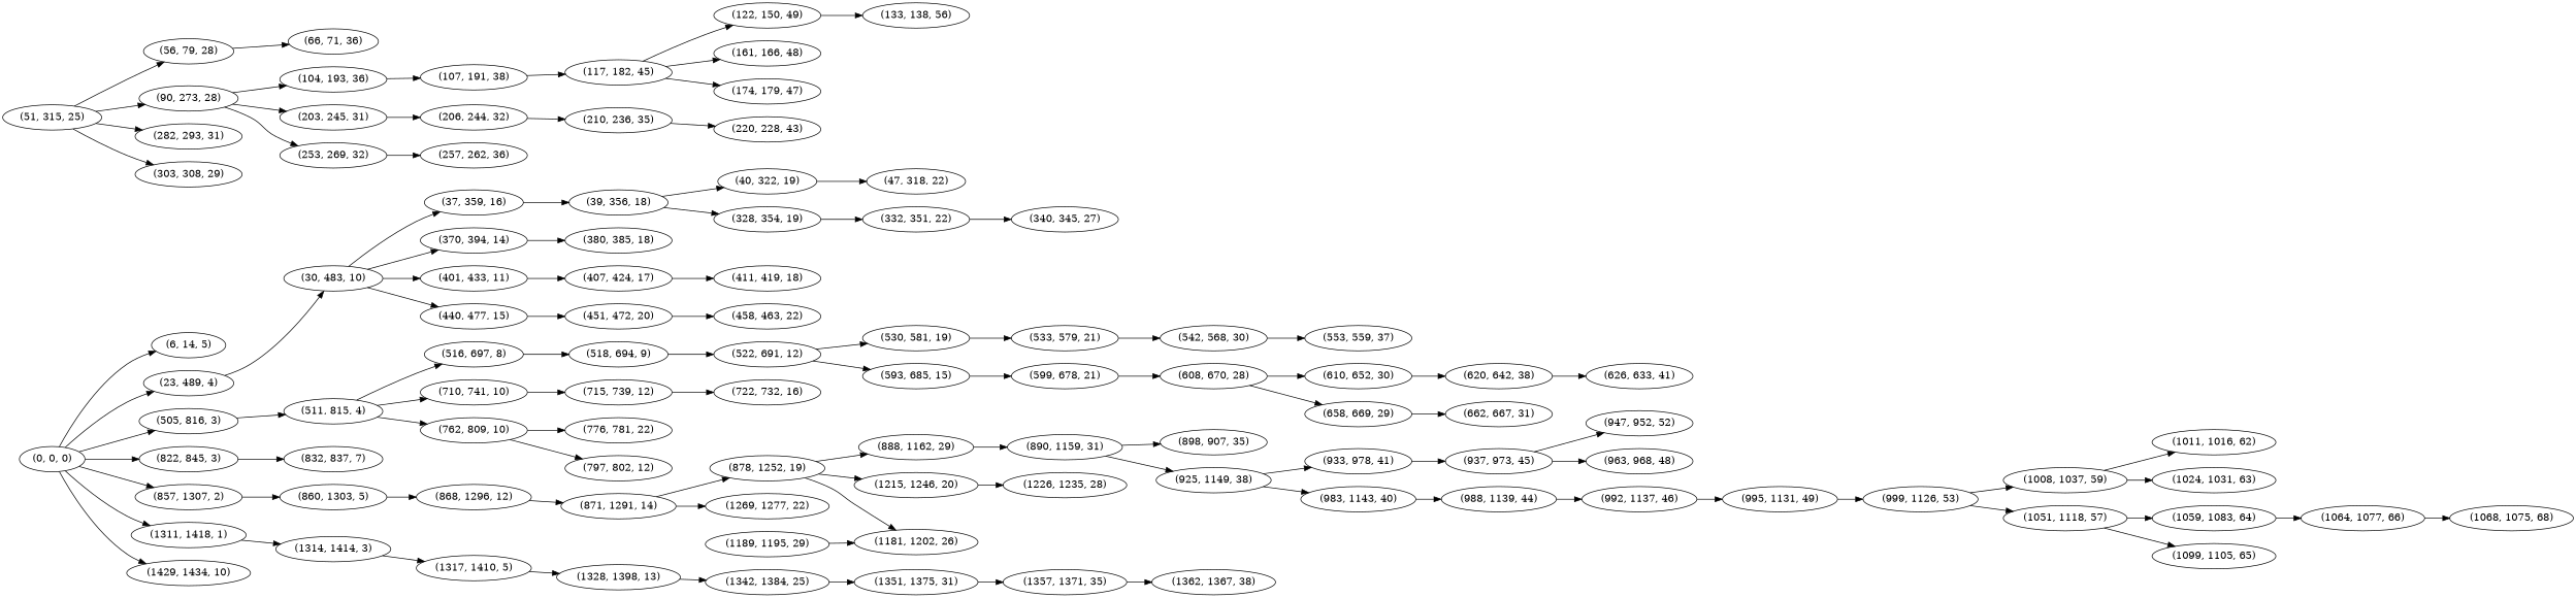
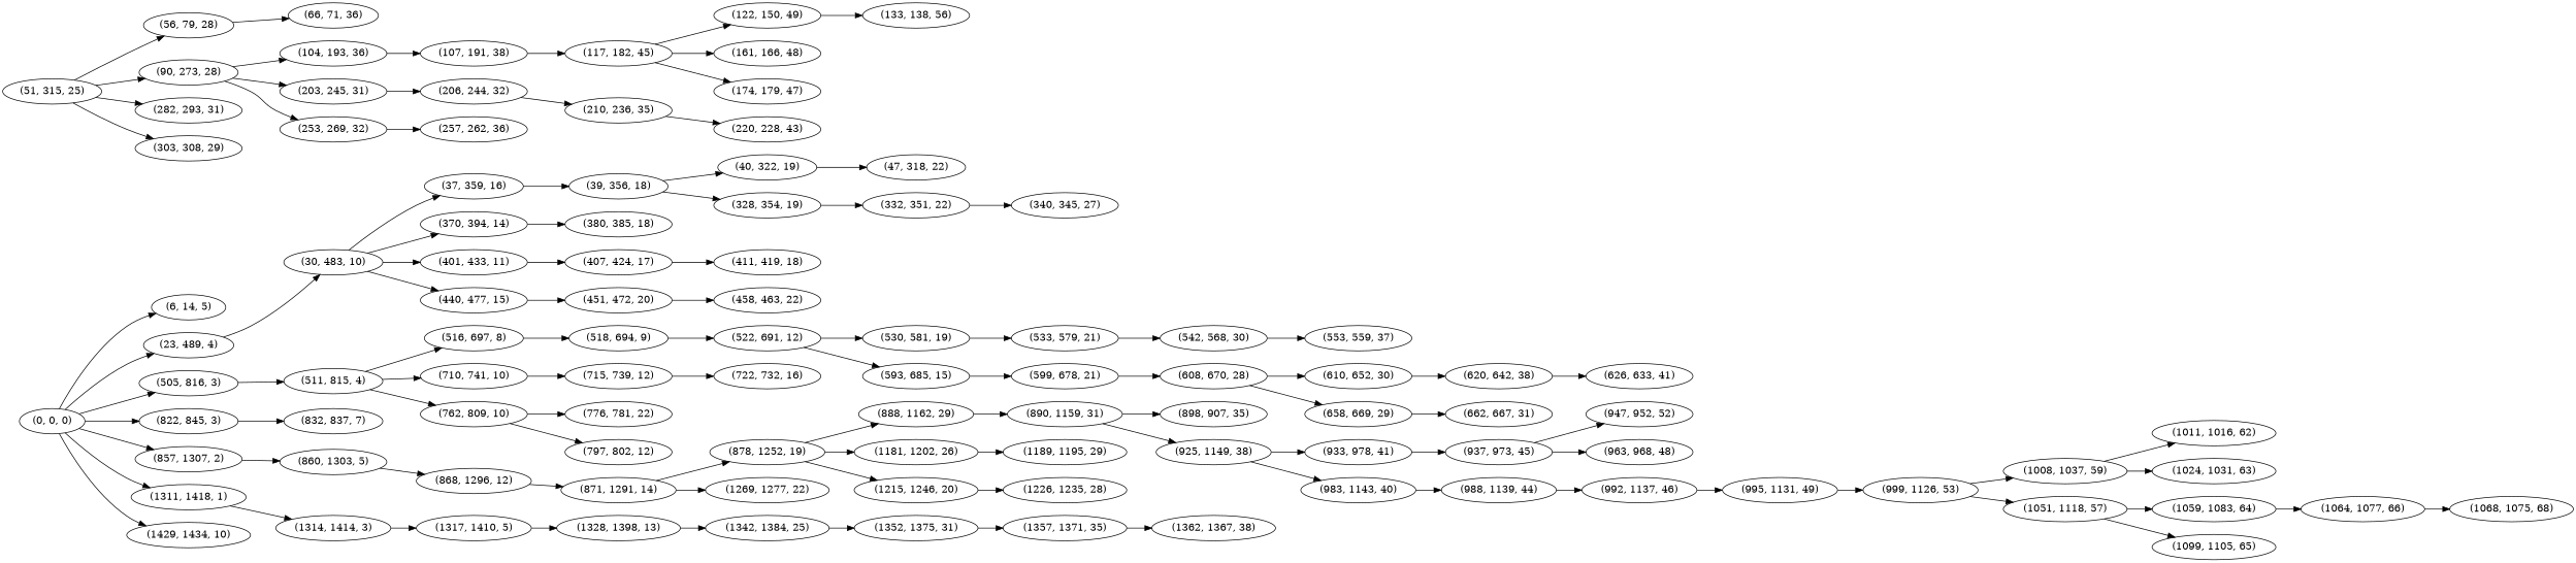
  digraph {
    rankdir=LR
    "(0, 0, 0)"
    "(6, 14, 5)"
    "(23, 489, 4)"
    "(505, 816, 3)"
    "(822, 845, 3)"
    "(857, 1307, 2)"
    "(1311, 1418, 1)"
    "(1429, 1434, 10)"
    "(30, 483, 10)"
    "(511, 815, 4)"
    "(832, 837, 7)"
    "(860, 1303, 5)"
    "(1314, 1414, 3)"
    "(37, 359, 16)"
    "(370, 394, 14)"
    "(401, 433, 11)"
    "(440, 477, 15)"
    "(39, 356, 18)"
    "(380, 385, 18)"
    "(407, 424, 17)"
    "(451, 472, 20)"
    "(40, 322, 19)"
    "(328, 354, 19)"
    "(47, 318, 22)"
    "(332, 351, 22)"
    "(51, 315, 25)"
    "(56, 79, 28)"
    "(90, 273, 28)"
    "(282, 293, 31)"
    "(303, 308, 29)"
    "(66, 71, 36)"
    "(104, 193, 36)"
    "(203, 245, 31)"
    "(253, 269, 32)"
    "(107, 191, 38)"
    "(206, 244, 32)"
    "(257, 262, 36)"
    "(117, 182, 45)"
    "(122, 150, 49)"
    "(161, 166, 48)"
    "(174, 179, 47)"
    "(133, 138, 56)"
    "(210, 236, 35)"
    "(220, 228, 43)"
    "(340, 345, 27)"
    "(411, 419, 18)"
    "(458, 463, 22)"
    "(516, 697, 8)"
    "(710, 741, 10)"
    "(762, 809, 10)"
    "(518, 694, 9)"
    "(715, 739, 12)"
    "(776, 781, 22)"
    "(797, 802, 12)"
    "(522, 691, 12)"
    "(530, 581, 19)"
    "(593, 685, 15)"
    "(533, 579, 21)"
    "(599, 678, 21)"
    "(542, 568, 30)"
    "(553, 559, 37)"
    "(608, 670, 28)"
    "(610, 652, 30)"
    "(658, 669, 29)"
    "(620, 642, 38)"
    "(662, 667, 31)"
    "(626, 633, 41)"
    "(722, 732, 16)"
    "(868, 1296, 12)"
    "(871, 1291, 14)"
    "(878, 1252, 19)"
    "(1269, 1277, 22)"
    "(888, 1162, 29)"
    "(1181, 1202, 26)"
    "(1215, 1246, 20)"
    "(890, 1159, 31)"
    "(1189, 1195, 29)"
    "(1226, 1235, 28)"
    "(898, 907, 35)"
    "(925, 1149, 38)"
    "(933, 978, 41)"
    "(983, 1143, 40)"
    "(937, 973, 45)"
    "(988, 1139, 44)"
    "(947, 952, 52)"
    "(963, 968, 48)"
    "(992, 1137, 46)"
    "(995, 1131, 49)"
    "(999, 1126, 53)"
    "(1008, 1037, 59)"
    "(1051, 1118, 57)"
    "(1011, 1016, 62)"
    "(1024, 1031, 63)"
    "(1059, 1083, 64)"
    "(1099, 1105, 65)"
    "(1064, 1077, 66)"
    "(1068, 1075, 68)"
    "(1317, 1410, 5)"
    "(1328, 1398, 13)"
    "(1342, 1384, 25)"
-   "(1352, 1375, 31)" [label="(1351, 1375, 31)"]
+   "(1352, 1375, 31)"
    "(1357, 1371, 35)"
    "(1362, 1367, 38)"
    "(0, 0, 0)" -> "(6, 14, 5)"
    "(0, 0, 0)" -> "(23, 489, 4)"
    "(0, 0, 0)" -> "(505, 816, 3)"
    "(0, 0, 0)" -> "(822, 845, 3)"
    "(0, 0, 0)" -> "(857, 1307, 2)"
    "(0, 0, 0)" -> "(1311, 1418, 1)"
    "(0, 0, 0)" -> "(1429, 1434, 10)"
    "(23, 489, 4)" -> "(30, 483, 10)"
    "(505, 816, 3)" -> "(511, 815, 4)"
    "(822, 845, 3)" -> "(832, 837, 7)"
    "(857, 1307, 2)" -> "(860, 1303, 5)"
    "(1311, 1418, 1)" -> "(1314, 1414, 3)"
    "(30, 483, 10)" -> "(37, 359, 16)"
    "(30, 483, 10)" -> "(370, 394, 14)"
    "(30, 483, 10)" -> "(401, 433, 11)"
    "(30, 483, 10)" -> "(440, 477, 15)"
    "(511, 815, 4)" -> "(516, 697, 8)"
    "(511, 815, 4)" -> "(710, 741, 10)"
    "(511, 815, 4)" -> "(762, 809, 10)"
    "(860, 1303, 5)" -> "(868, 1296, 12)"
    "(1314, 1414, 3)" -> "(1317, 1410, 5)"
    "(37, 359, 16)" -> "(39, 356, 18)"
    "(370, 394, 14)" -> "(380, 385, 18)"
    "(401, 433, 11)" -> "(407, 424, 17)"
    "(440, 477, 15)" -> "(451, 472, 20)"
    "(39, 356, 18)" -> "(40, 322, 19)"
    "(39, 356, 18)" -> "(328, 354, 19)"
    "(407, 424, 17)" -> "(411, 419, 18)"
    "(451, 472, 20)" -> "(458, 463, 22)"
    "(40, 322, 19)" -> "(47, 318, 22)"
    "(328, 354, 19)" -> "(332, 351, 22)"
    "(332, 351, 22)" -> "(340, 345, 27)"
    "(51, 315, 25)" -> "(56, 79, 28)"
    "(51, 315, 25)" -> "(90, 273, 28)"
    "(51, 315, 25)" -> "(282, 293, 31)"
    "(51, 315, 25)" -> "(303, 308, 29)"
    "(56, 79, 28)" -> "(66, 71, 36)"
    "(90, 273, 28)" -> "(104, 193, 36)"
    "(90, 273, 28)" -> "(203, 245, 31)"
    "(90, 273, 28)" -> "(253, 269, 32)"
    "(104, 193, 36)" -> "(107, 191, 38)"
    "(203, 245, 31)" -> "(206, 244, 32)"
    "(253, 269, 32)" -> "(257, 262, 36)"
    "(107, 191, 38)" -> "(117, 182, 45)"
    "(206, 244, 32)" -> "(210, 236, 35)"
    "(117, 182, 45)" -> "(122, 150, 49)"
    "(117, 182, 45)" -> "(161, 166, 48)"
    "(117, 182, 45)" -> "(174, 179, 47)"
    "(122, 150, 49)" -> "(133, 138, 56)"
    "(210, 236, 35)" -> "(220, 228, 43)"
    "(516, 697, 8)" -> "(518, 694, 9)"
    "(710, 741, 10)" -> "(715, 739, 12)"
    "(762, 809, 10)" -> "(776, 781, 22)"
    "(762, 809, 10)" -> "(797, 802, 12)"
    "(518, 694, 9)" -> "(522, 691, 12)"
    "(715, 739, 12)" -> "(722, 732, 16)"
    "(522, 691, 12)" -> "(530, 581, 19)"
    "(522, 691, 12)" -> "(593, 685, 15)"
    "(530, 581, 19)" -> "(533, 579, 21)"
    "(593, 685, 15)" -> "(599, 678, 21)"
    "(533, 579, 21)" -> "(542, 568, 30)"
    "(599, 678, 21)" -> "(608, 670, 28)"
    "(542, 568, 30)" -> "(553, 559, 37)"
    "(608, 670, 28)" -> "(610, 652, 30)"
    "(608, 670, 28)" -> "(658, 669, 29)"
    "(610, 652, 30)" -> "(620, 642, 38)"
    "(658, 669, 29)" -> "(662, 667, 31)"
    "(620, 642, 38)" -> "(626, 633, 41)"
    "(868, 1296, 12)" -> "(871, 1291, 14)"
    "(871, 1291, 14)" -> "(878, 1252, 19)"
    "(871, 1291, 14)" -> "(1269, 1277, 22)"
    "(878, 1252, 19)" -> "(888, 1162, 29)"
    "(878, 1252, 19)" -> "(1181, 1202, 26)"
    "(878, 1252, 19)" -> "(1215, 1246, 20)"
    "(888, 1162, 29)" -> "(890, 1159, 31)"
-   "(1189, 1195, 29)" -> "(1181, 1202, 26)"
+   "(1181, 1202, 26)" -> "(1189, 1195, 29)"
    "(1215, 1246, 20)" -> "(1226, 1235, 28)"
    "(890, 1159, 31)" -> "(898, 907, 35)"
    "(890, 1159, 31)" -> "(925, 1149, 38)"
    "(925, 1149, 38)" -> "(933, 978, 41)"
    "(925, 1149, 38)" -> "(983, 1143, 40)"
    "(933, 978, 41)" -> "(937, 973, 45)"
    "(983, 1143, 40)" -> "(988, 1139, 44)"
    "(937, 973, 45)" -> "(947, 952, 52)"
    "(937, 973, 45)" -> "(963, 968, 48)"
    "(988, 1139, 44)" -> "(992, 1137, 46)"
    "(992, 1137, 46)" -> "(995, 1131, 49)"
    "(995, 1131, 49)" -> "(999, 1126, 53)"
    "(999, 1126, 53)" -> "(1008, 1037, 59)"
    "(999, 1126, 53)" -> "(1051, 1118, 57)"
    "(1008, 1037, 59)" -> "(1011, 1016, 62)"
    "(1008, 1037, 59)" -> "(1024, 1031, 63)"
    "(1051, 1118, 57)" -> "(1059, 1083, 64)"
    "(1051, 1118, 57)" -> "(1099, 1105, 65)"
    "(1059, 1083, 64)" -> "(1064, 1077, 66)"
    "(1064, 1077, 66)" -> "(1068, 1075, 68)"
    "(1317, 1410, 5)" -> "(1328, 1398, 13)"
    "(1328, 1398, 13)" -> "(1342, 1384, 25)"
    "(1342, 1384, 25)" -> "(1352, 1375, 31)"
    "(1352, 1375, 31)" -> "(1357, 1371, 35)"
    "(1357, 1371, 35)" -> "(1362, 1367, 38)"
  }
